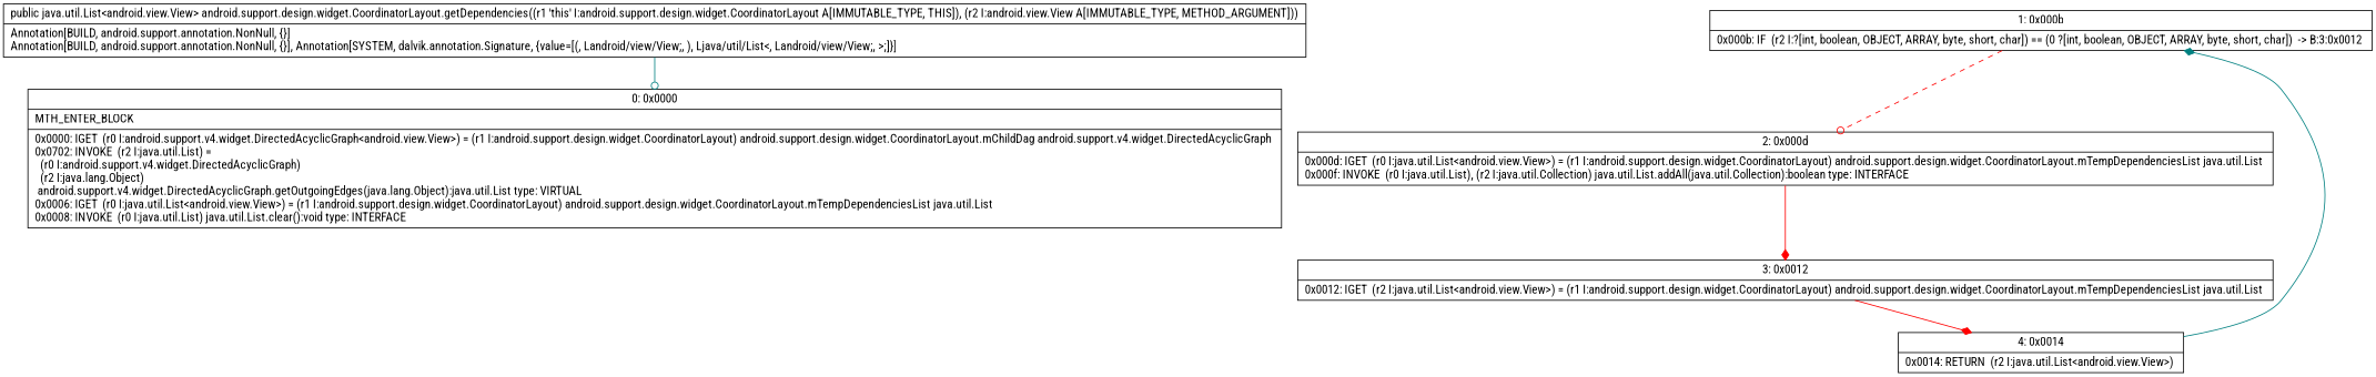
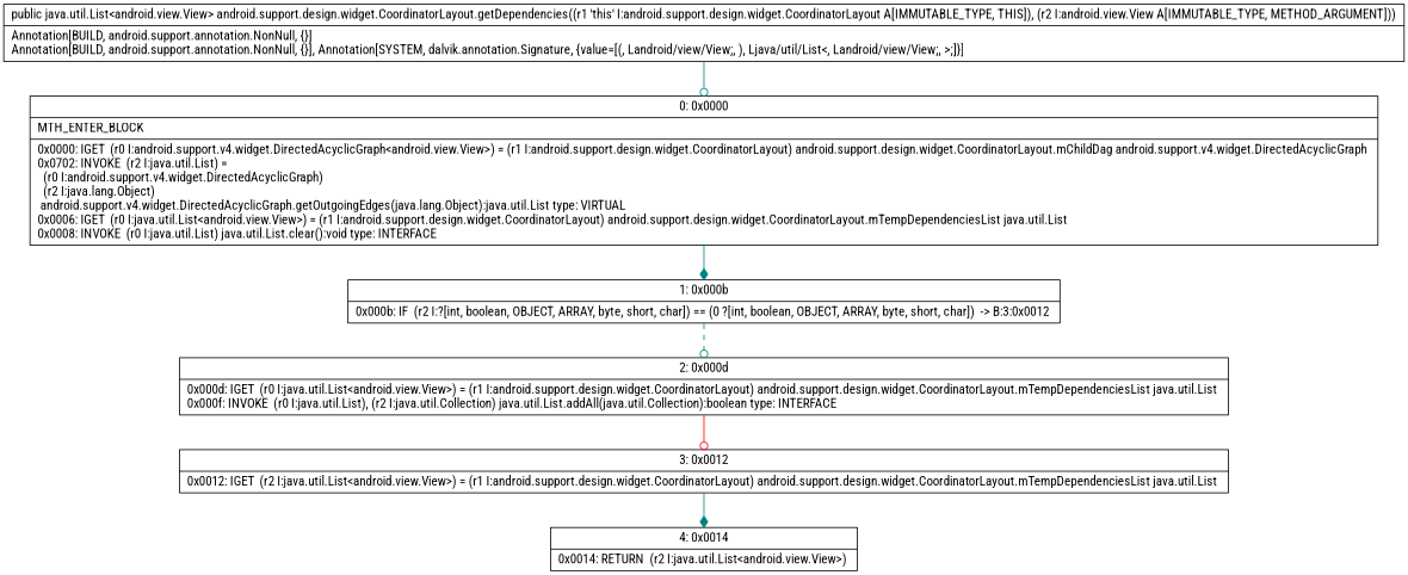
  digraph {
    fontname="Roboto Condensed"
    node [fontname="Roboto Condensed" shape=record]
    edge [arrowhead=odot color=red fontname="Roboto Condensed"]
    n1 [label="{0\:\ 0x0000|MTH_ENTER_BLOCK\l|0x0000: IGET  (r0 I:android.support.v4.widget.DirectedAcyclicGraph\<android.view.View\>) = (r1 I:android.support.design.widget.CoordinatorLayout) android.support.design.widget.CoordinatorLayout.mChildDag android.support.v4.widget.DirectedAcyclicGraph \l0x0702: INVOKE  (r2 I:java.util.List) = \l  (r0 I:android.support.v4.widget.DirectedAcyclicGraph)\l  (r2 I:java.lang.Object)\l android.support.v4.widget.DirectedAcyclicGraph.getOutgoingEdges(java.lang.Object):java.util.List type: VIRTUAL \l0x0006: IGET  (r0 I:java.util.List\<android.view.View\>) = (r1 I:android.support.design.widget.CoordinatorLayout) android.support.design.widget.CoordinatorLayout.mTempDependenciesList java.util.List \l0x0008: INVOKE  (r0 I:java.util.List) java.util.List.clear():void type: INTERFACE \l}"]
    n2 [label="{1\:\ 0x000b|0x000b: IF  (r2 I:?[int, boolean, OBJECT, ARRAY, byte, short, char]) == (0 ?[int, boolean, OBJECT, ARRAY, byte, short, char])  \-\> B:3:0x0012 \l}"]
    n3 [label="{2\:\ 0x000d|0x000d: IGET  (r0 I:java.util.List\<android.view.View\>) = (r1 I:android.support.design.widget.CoordinatorLayout) android.support.design.widget.CoordinatorLayout.mTempDependenciesList java.util.List \l0x000f: INVOKE  (r0 I:java.util.List), (r2 I:java.util.Collection) java.util.List.addAll(java.util.Collection):boolean type: INTERFACE \l}"]
    n4 [label="{3\:\ 0x0012|0x0012: IGET  (r2 I:java.util.List\<android.view.View\>) = (r1 I:android.support.design.widget.CoordinatorLayout) android.support.design.widget.CoordinatorLayout.mTempDependenciesList java.util.List \l}"]
    n5 [label="{4\:\ 0x0014|0x0014: RETURN  (r2 I:java.util.List\<android.view.View\>) \l}"]
    n6 [label="{public java.util.List\<android.view.View\> android.support.design.widget.CoordinatorLayout.getDependencies((r1 'this' I:android.support.design.widget.CoordinatorLayout A[IMMUTABLE_TYPE, THIS]), (r2 I:android.view.View A[IMMUTABLE_TYPE, METHOD_ARGUMENT]))  | Annotation[BUILD, android.support.annotation.NonNull, \{\}]\lAnnotation[BUILD, android.support.annotation.NonNull, \{\}], Annotation[SYSTEM, dalvik.annotation.Signature, \{value=[(, Landroid\/view\/View;, ), Ljava\/util\/List\<, Landroid\/view\/View;, \>;]\}]\l}"]
-   n5 -> n2 [arrowhead=diamond color=teal]
-   n2 -> n3 [style=dashed]
-   n3 -> n4 [arrowhead=diamond]
-   n4 -> n5 [arrowhead=diamond]
+   n1 -> n2 [arrowhead=diamond color=teal]
+   n2 -> n3 [color=teal style=dashed]
+   n3 -> n4
+   n4 -> n5 [arrowhead=diamond color=teal]
    n6 -> n1 [color=teal]
  }
